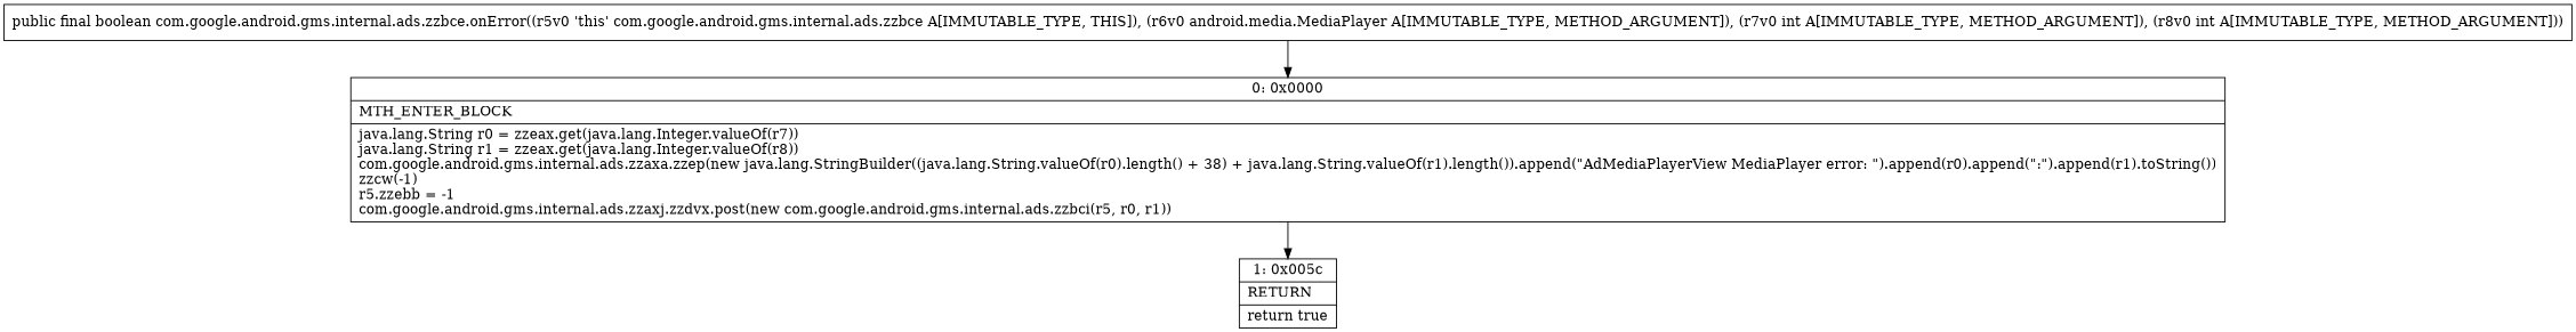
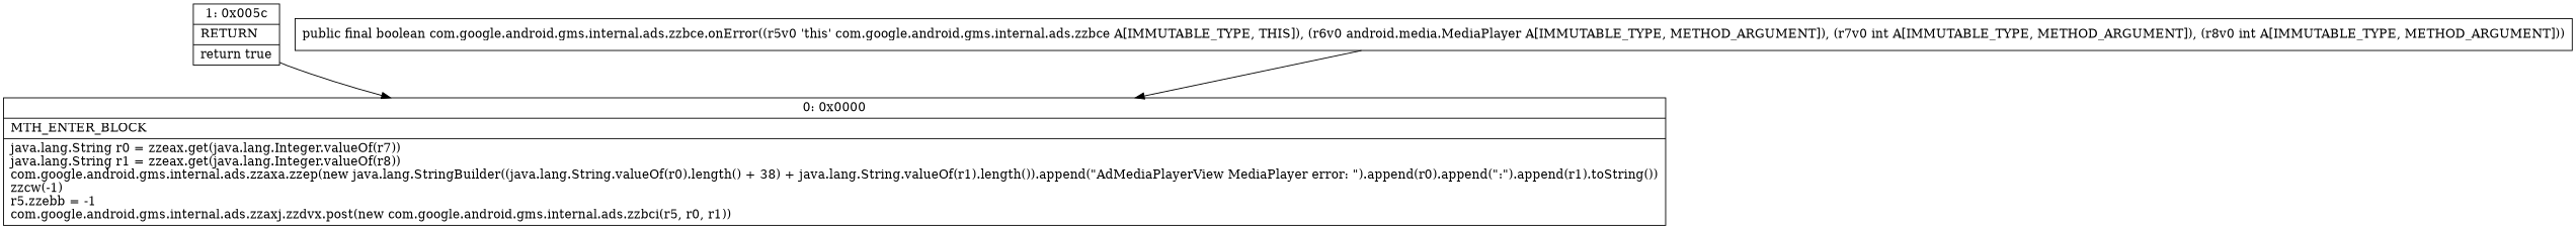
  digraph {
    node [shape=record]
    n1 [label="{0\:\ 0x0000|MTH_ENTER_BLOCK\l|java.lang.String r0 = zzeax.get(java.lang.Integer.valueOf(r7))\ljava.lang.String r1 = zzeax.get(java.lang.Integer.valueOf(r8))\lcom.google.android.gms.internal.ads.zzaxa.zzep(new java.lang.StringBuilder((java.lang.String.valueOf(r0).length() + 38) + java.lang.String.valueOf(r1).length()).append(\"AdMediaPlayerView MediaPlayer error: \").append(r0).append(\":\").append(r1).toString())\lzzcw(\-1)\lr5.zzebb = \-1\lcom.google.android.gms.internal.ads.zzaxj.zzdvx.post(new com.google.android.gms.internal.ads.zzbci(r5, r0, r1))\l}"]
    n2 [label="{1\:\ 0x005c|RETURN\l|return true\l}"]
    n3 [label="{public final boolean com.google.android.gms.internal.ads.zzbce.onError((r5v0 'this' com.google.android.gms.internal.ads.zzbce A[IMMUTABLE_TYPE, THIS]), (r6v0 android.media.MediaPlayer A[IMMUTABLE_TYPE, METHOD_ARGUMENT]), (r7v0 int A[IMMUTABLE_TYPE, METHOD_ARGUMENT]), (r8v0 int A[IMMUTABLE_TYPE, METHOD_ARGUMENT])) }"]
-   n1 -> n2
+   n2 -> n1
    n3 -> n1
  }
